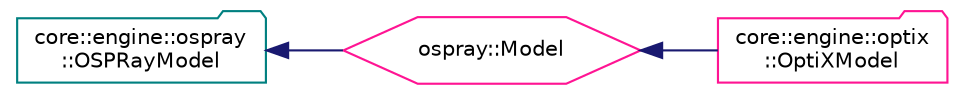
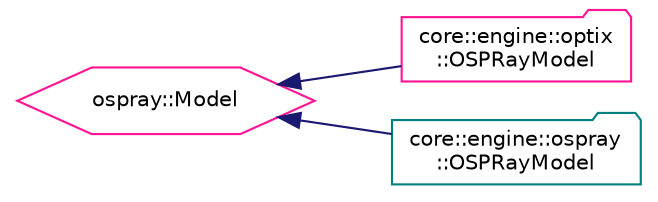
  digraph {
    rankdir=LR
    node [color=deeppink fillcolor=white fontname=Helvetica fontsize=10 shape=folder style=filled]
    edge [color=midnightblue dir=back fontname=Helvetica fontsize=10 labelfontname=Helvetica labelfontsize=10 style=solid]
    n1 [height=0.2 label="ospray::Model" shape=hexagon width=0.4]
-   n2 [height=0.2 label="core::engine::optix\l::OptiXModel" width=0.4]
+   n2 [height=0.2 label="core::engine::optix\l::OSPRayModel" width=0.4]
    n3 [color=teal height=0.2 label="core::engine::ospray\l::OSPRayModel" width=0.4]
    n1 -> n2
-   n3 -> n1
+   n1 -> n3
  }
